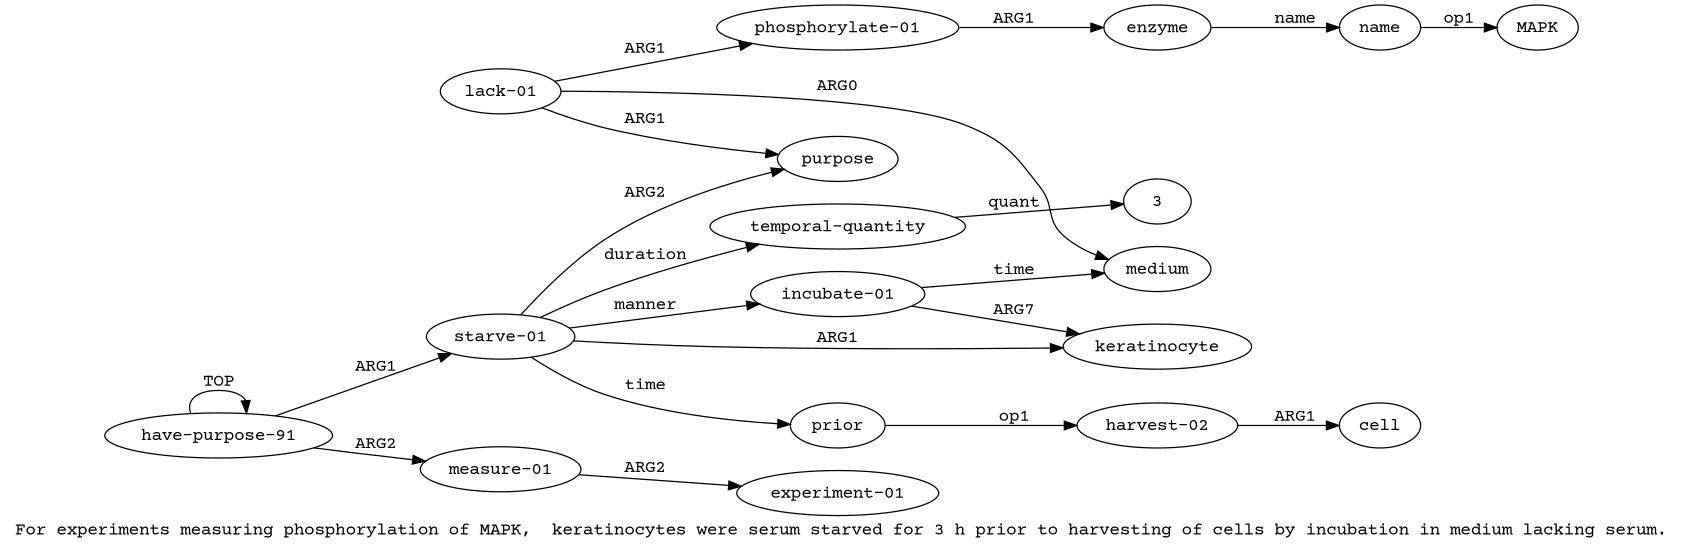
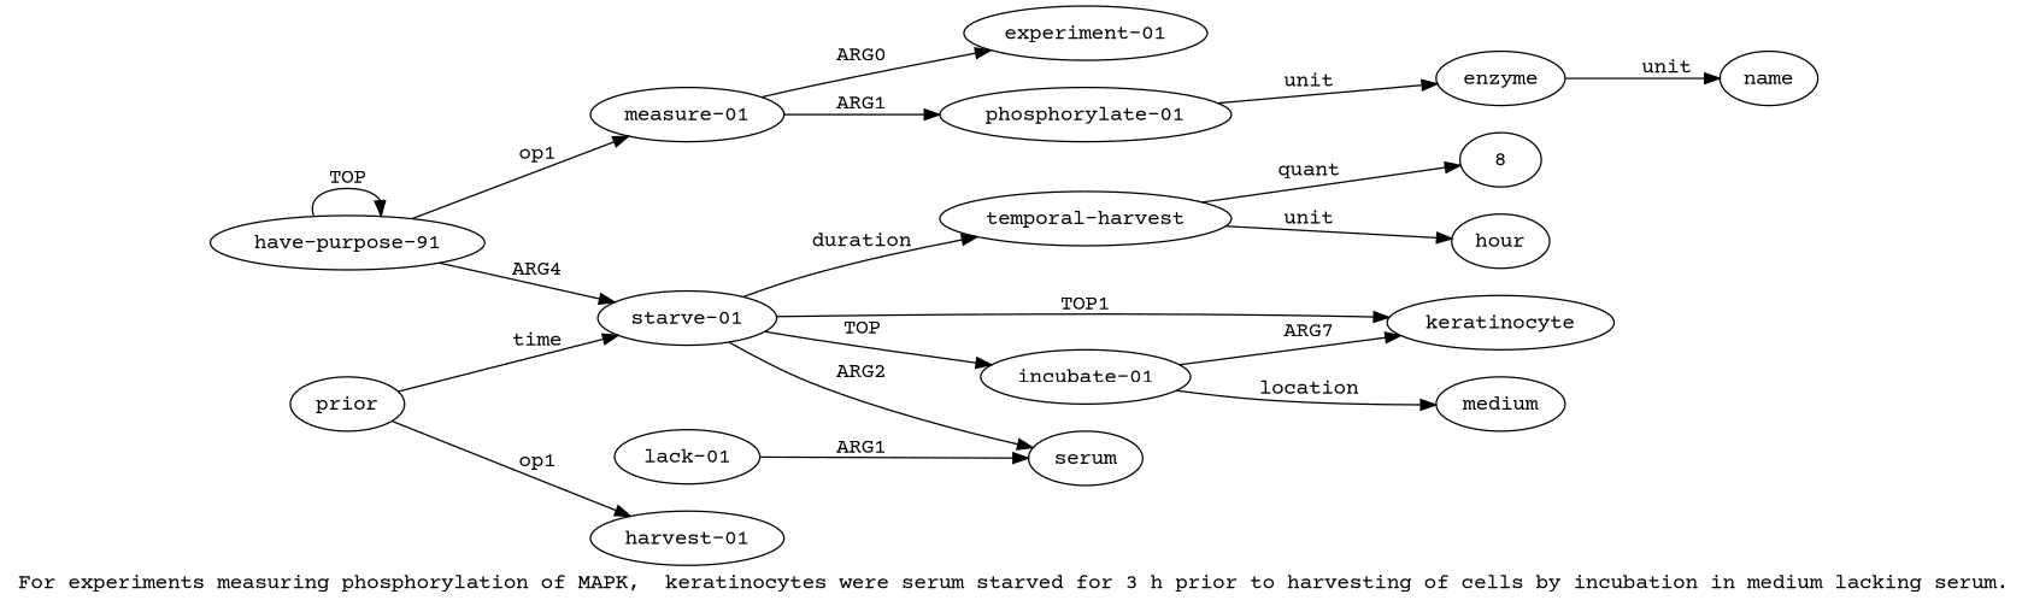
  digraph {
    fontname="Courier Prime"
    label="For experiments measuring phosphorylation of MAPK,  keratinocytes were serum starved for 3 h prior to harvesting of cells by incubation in medium lacking serum."
    rankdir=LR
    node [color=black fontname="Courier Prime" gold_ind=-1 test_ind=-1]
    edge [color=black fontname="Courier Prime" gold_label=ARG1 test_label=ARG1]
    n1 [gold_ind=15 gold_label=enzyme label=enzyme test_ind=15 test_label=enzyme]
    n2 [gold_ind=16 gold_label=name label=name test_ind=16 test_label=name]
-   n3 [gold_label=MAPK label=MAPK test_label=MAPK]
    n4 [gold_ind=14 gold_label="phosphorylate-01" label="phosphorylate-01" test_ind=14 test_label="phosphorylate-01"]
    n5 [gold_ind=11 gold_label="lack-01" label="lack-01" test_ind=11 test_label="lack-01"]
    n6 [gold_ind=10 gold_label=medium label=medium test_ind=10 test_label=medium]
-   n7 [gold_ind=3 gold_label=serum label=purpose test_ind=3 test_label=serum]
+   n7 [gold_ind=3 gold_label=serum label=serum test_ind=3 test_label=serum]
    n8 [gold_ind=13 gold_label="experiment-01" label="experiment-01" test_ind=13 test_label="experiment-01"]
    n9 [gold_ind=12 gold_label="measure-01" label="measure-01" test_ind=12 test_label="measure-01"]
-   n10 [gold_label=3 label=3 test_label=3]
+   n10 [gold_label=3 label=8 test_label=3]
    n11 [gold_ind=1 gold_label="starve-01" label="starve-01" test_ind=1 test_label="starve-01"]
    n12 [gold_ind=2 gold_label=keratinocyte label=keratinocyte test_ind=2 test_label=keratinocyte]
-   n13 [gold_ind=4 gold_label="temporal-quantity" label="temporal-quantity" test_ind=4 test_label="temporal-quantity"]
+   n13 [gold_ind=4 gold_label="temporal-quantity" label="temporal-harvest" test_ind=4 test_label="temporal-quantity"]
    n14 [gold_ind=6 gold_label=prior label=prior test_ind=6 test_label=prior]
    n15 [gold_ind=9 gold_label="incubate-01" label="incubate-01" test_ind=9 test_label="incubate-01"]
-   n17 [gold_ind=7 gold_label="harvest-01" label="harvest-02" test_ind=7 test_label="harvest-01"]
-   n18 [gold_ind=8 gold_label=cell label=cell test_ind=8 test_label=cell]
+   n16 [gold_ind=5 gold_label=hour label=hour test_ind=5 test_label=hour]
+   n17 [gold_ind=7 gold_label="harvest-01" label="harvest-01" test_ind=7 test_label="harvest-01"]
    n19 [gold_ind=0 gold_label="have-purpose-91" label="have-purpose-91" test_ind=0 test_label="have-purpose-91"]
-   n1 -> n2 [gold_label=name label=name test_label=name]
-   n2 -> n3 [gold_label=op1 label=op1 test_label=op1]
-   n4 -> n1 [label=ARG1]
-   n5 -> n6 [gold_label=ARG0 label=ARG0 test_label=ARG0]
+   n1 -> n2 [gold_label=name label=unit test_label=name]
+   n4 -> n1 [label=unit]
    n5 -> n7 [label=ARG1]
-   n5 -> n4 [label=ARG1]
-   n9 -> n8 [gold_label=ARG0 label=ARG2 test_label=ARG0]
+   n9 -> n4 [label=ARG1]
+   n9 -> n8 [gold_label=ARG0 label=ARG0 test_label=ARG0]
    n11 -> n7 [gold_label=ARG2 label=ARG2 test_label=ARG2]
-   n11 -> n12 [label=ARG1]
+   n11 -> n12 [label=TOP1]
    n11 -> n13 [gold_label=duration label=duration test_label=duration]
-   n11 -> n14 [gold_label=time label=time test_label=time]
-   n11 -> n15 [gold_label=manner label=manner test_label=manner]
+   n14 -> n11 [gold_label=time label=time test_label=time]
+   n11 -> n15 [gold_label=manner label=TOP test_label=manner]
    n13 -> n10 [gold_label=quant label=quant test_label=quant]
+   n13 -> n16 [gold_label=unit label=unit test_label=unit]
    n14 -> n17 [gold_label=op1 label=op1 test_label=op1]
-   n15 -> n6 [gold_label=location label=time test_label=location]
+   n15 -> n6 [gold_label=location label=location test_label=location]
    n15 -> n12 [label=ARG7]
-   n17 -> n18 [label=ARG1]
-   n19 -> n9 [gold_label=ARG2 label=ARG2 test_label=ARG2]
-   n19 -> n11 [label=ARG1]
+   n19 -> n9 [gold_label=ARG2 label=op1 test_label=ARG2]
+   n19 -> n11 [label=ARG4]
    n19 -> n19 [gold_label=TOP label=TOP test_label=TOP]
  }
